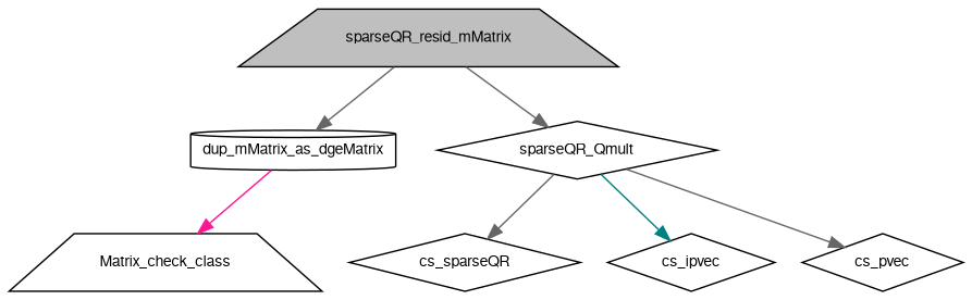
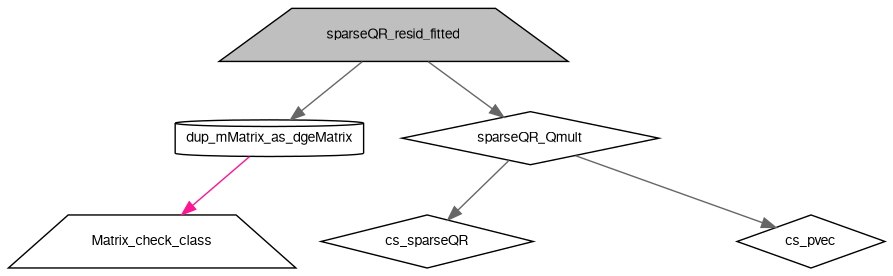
  digraph {
    rankdir=TB
    node [color=black fillcolor=white fontname=FreeSans fontsize=10 shape=diamond style=filled]
    edge [color=gray40 fontname=FreeSans fontsize=10 labelfontname=FreeSans labelfontsize=10 style=solid]
-   n1 [fillcolor=grey75 fontcolor=black height=0.2 label=sparseQR_resid_mMatrix shape=trapezium width=0.4]
+   n1 [fillcolor=grey75 fontcolor=black height=0.2 label=sparseQR_resid_fitted shape=trapezium width=0.4]
    n2 [height=0.2 label=dup_mMatrix_as_dgeMatrix shape=cylinder width=0.4]
    n3 [height=0.2 label=sparseQR_Qmult width=0.4]
    n4 [height=0.2 label=Matrix_check_class shape=trapezium width=0.4]
    n5 [height=0.2 label=cs_sparseQR width=0.4]
-   n6 [height=0.2 label=cs_ipvec width=0.4]
    n7 [height=0.2 label=cs_pvec width=0.4]
    n1 -> n2
    n1 -> n3
    n2 -> n4 [color=deeppink]
    n3 -> n5
-   n3 -> n6 [color=teal]
    n3 -> n7
  }
